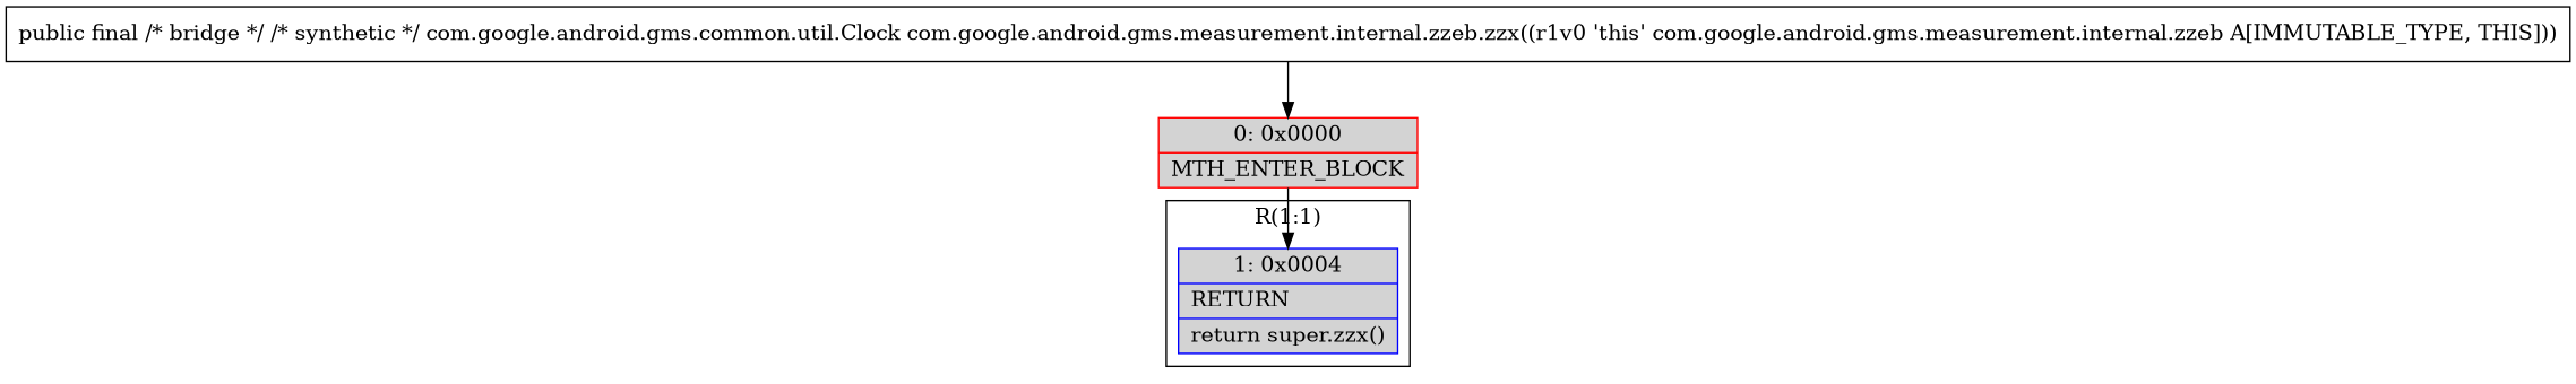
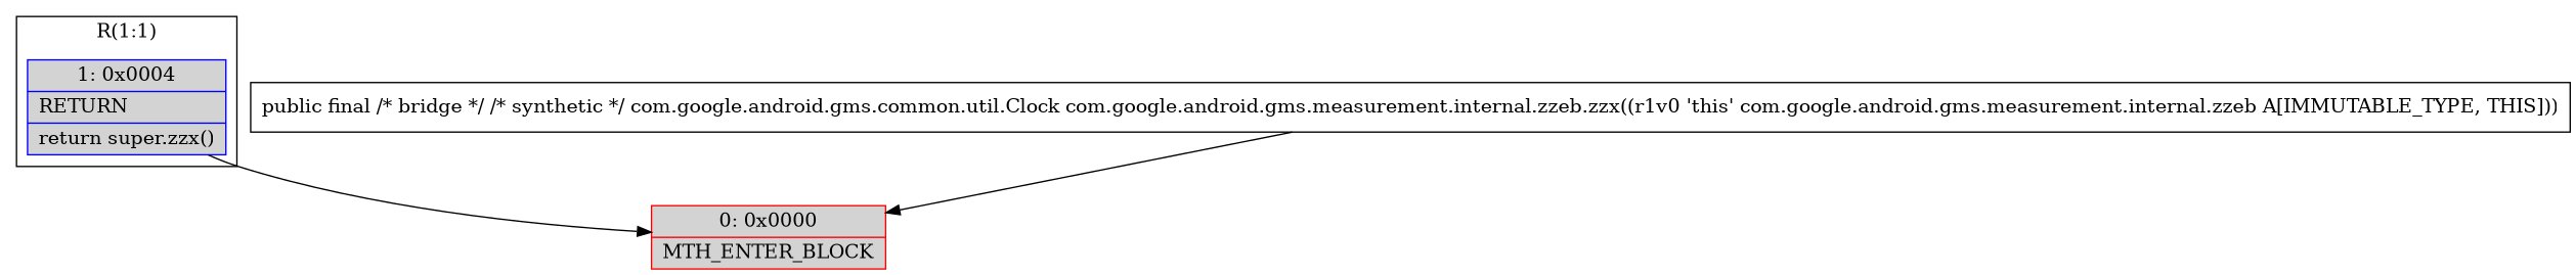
  digraph {
    node [shape=record style=filled fillcolor=lightgrey]
    n1 [color=blue label="{1\:\ 0x0004|RETURN\l|return super.zzx()\l}"]
    n2 [color=red label="{0\:\ 0x0000|MTH_ENTER_BLOCK\l}"]
    n3 [label="{public final \/* bridge *\/ \/* synthetic *\/ com.google.android.gms.common.util.Clock com.google.android.gms.measurement.internal.zzeb.zzx((r1v0 'this' com.google.android.gms.measurement.internal.zzeb A[IMMUTABLE_TYPE, THIS])) }" fillcolor=white]
    subgraph cluster_1 {
      label="R(1:1)"
      n1
    }
-   n2 -> n1
+   n1 -> n2
    n3 -> n2
  }
